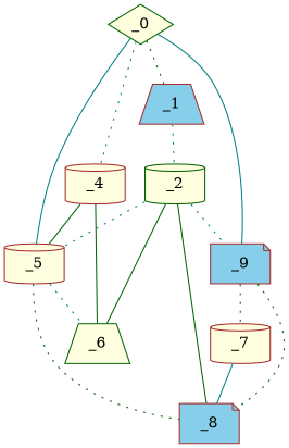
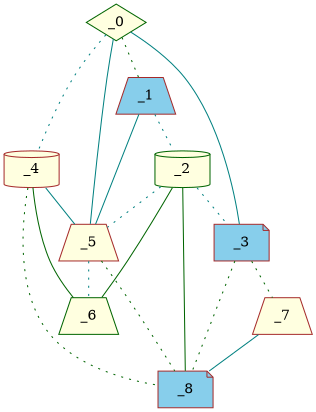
  graph {
    node [color=brown fillcolor=lightyellow shape=trapezium style=filled]
    edge [color=teal style=dotted valence=1]
    _0 [color=darkgreen shape=diamond x=38 y=122]
    _1 [fillcolor=skyblue x=40 y=82]
    _4 [shape=cylinder x=80 y=125]
-   _5 [shape=cylinder x=81 y=85]
-   _3 [fillcolor=skyblue shape=note x=50 y=7 label=_9]
+   _5 [x=81 y=85]
+   _3 [fillcolor=skyblue shape=note x=50 y=7]
    _2 [color=darkgreen shape=cylinder x=49 y=65]
    _6 [color=darkgreen x=90 y=67]
    _8 [fillcolor=skyblue shape=note x=94 y=57]
-   _7 [shape=cylinder x=92 y=8]
+   _7 [x=92 y=8]
    _0 -- _1 [color=darkgreen]
    _0 -- _4
    _0 -- _5 [style=solid valence=2]
    _0 -- _3 [style=solid]
+   _1 -- _5 [style=solid valence=2]
    _1 -- _2 [valence=2]
-   _4 -- _5 [color=darkgreen style=solid valence=2]
+   _4 -- _5 [style=solid valence=2]
    _4 -- _6 [color=darkgreen style=solid]
+   _4 -- _8 [color=darkgreen]
    _5 -- _6 [valence=2]
    _5 -- _8 [color=darkgreen valence=2]
    _3 -- _8 [color=darkgreen valence=2]
    _3 -- _7 [color=darkgreen]
    _2 -- _5
    _2 -- _3 [valence=2]
    _2 -- _6 [color=darkgreen style=solid]
    _2 -- _8 [color=darkgreen style=solid]
    _7 -- _8 [style=solid]
  }
